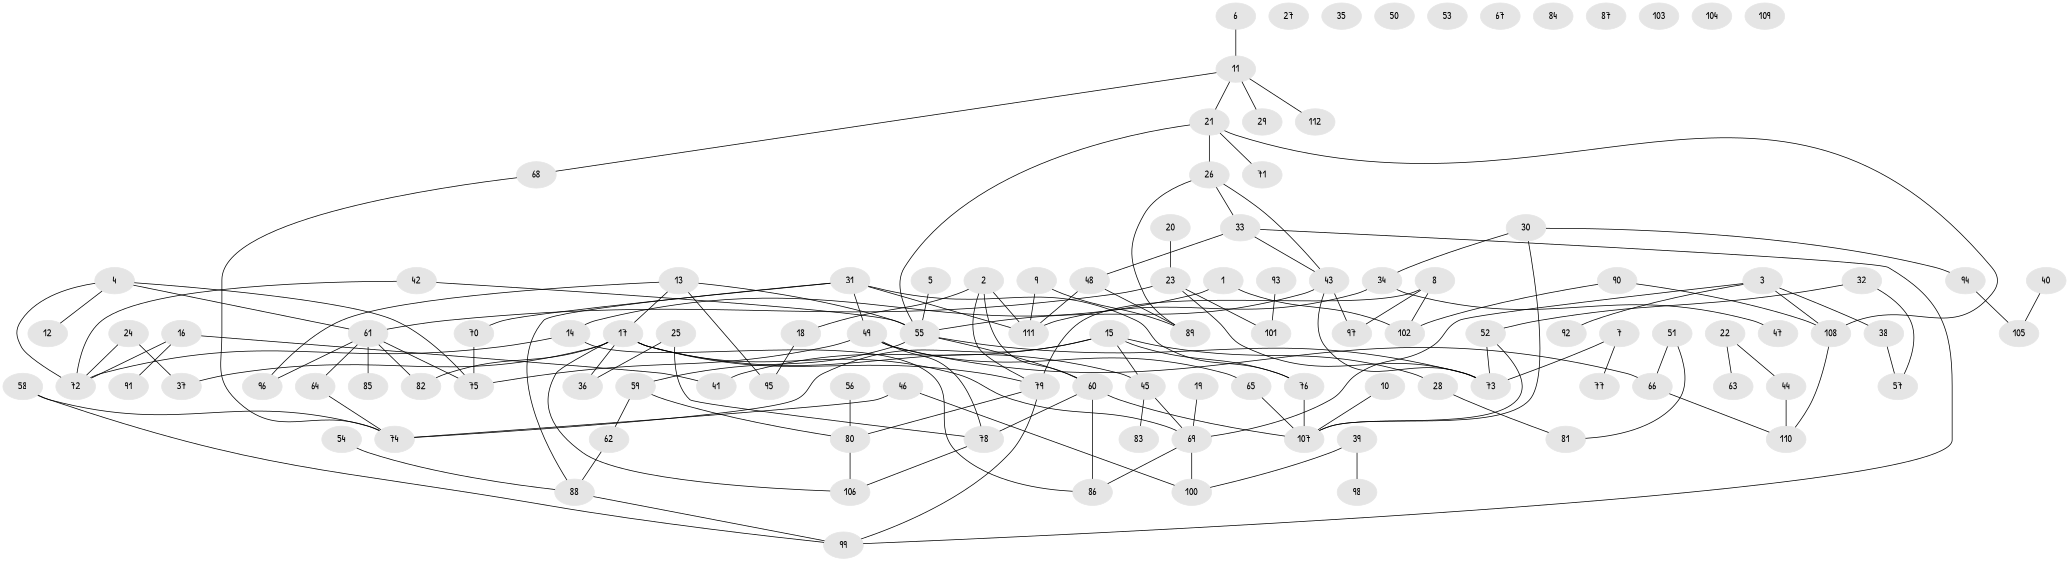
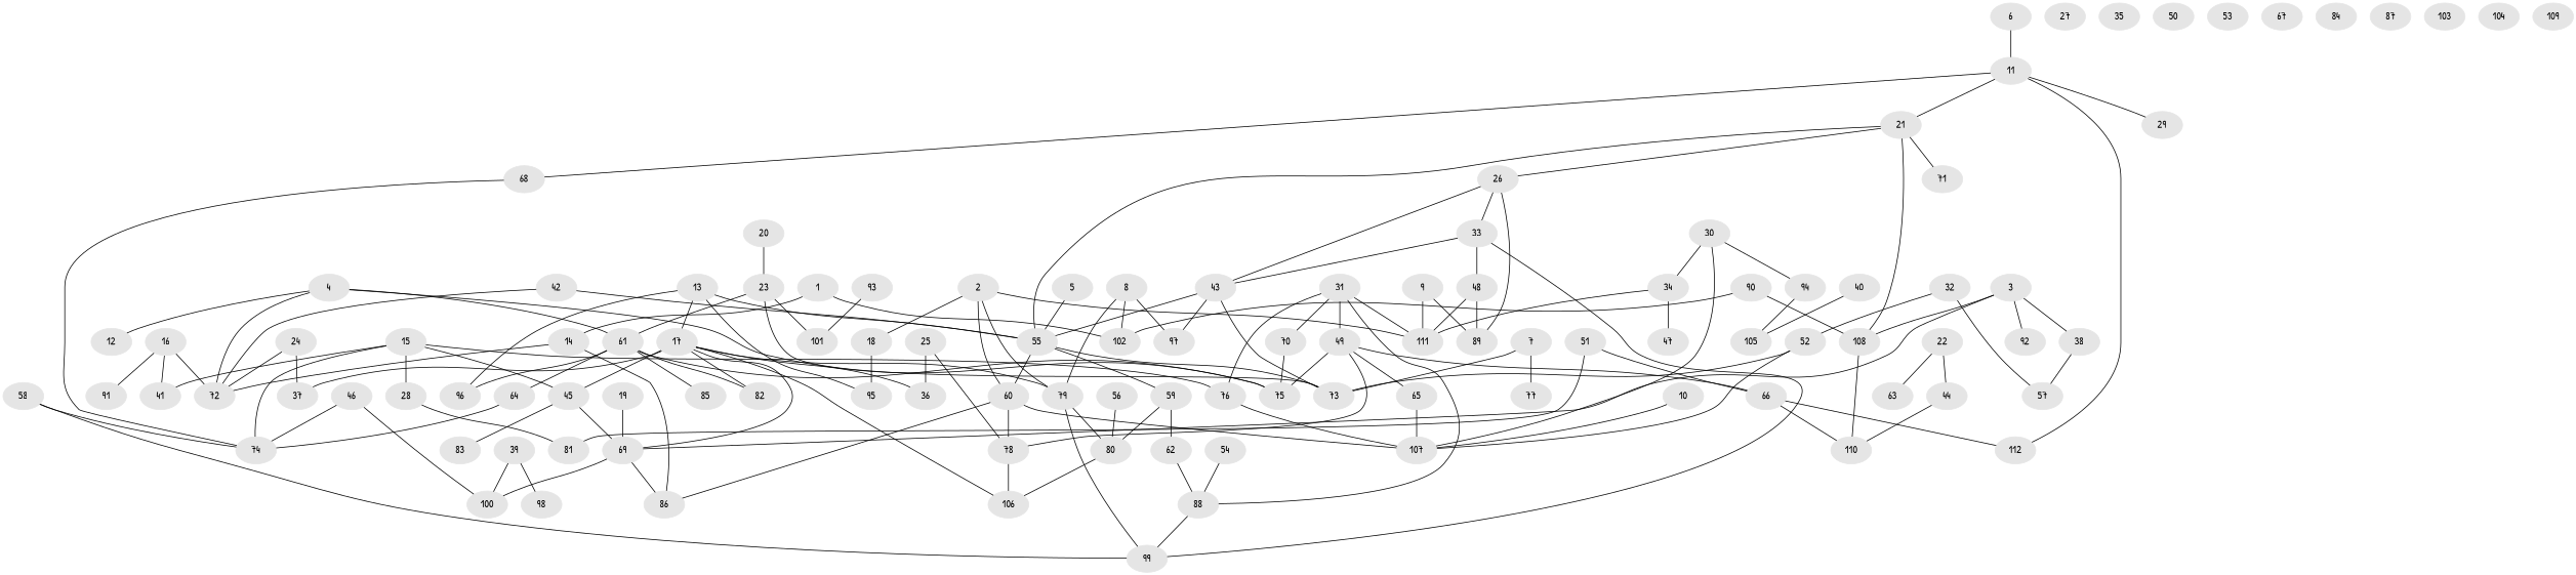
  graph {
    fontname="Patrick Hand"
    node [color=gray90 fontname="Patrick Hand" style=filled]
    edge [fontname="Patrick Hand"]
    1
    14
    102
    72
    86
    2
    18
    60
    79
    111
    95
    107
    78
    99
    80
    3
    38
    69
    92
    108
    57
    100
    110
    4
    12
    61
    75
    96
    82
    64
    85
    5
    55
    73
    59
    6
    11
    21
    29
    68
    112
    7
    77
    8
    97
    9
    89
    10
    26
    71
    74
    13
    17
    45
    36
    37
    106
    15
    28
    41
    76
    81
    83
    16
    91
    19
    20
    23
    101
    33
    43
    22
    44
    63
    24
    25
    48
    27
    30
    34
    94
    47
    105
    31
    49
    70
    88
    65
    66
    32
    52
    35
    39
    98
    40
    42
    46
    50
    51
    53
    54
    62
    56
    58
    67
    84
    87
    90
    93
    103
    104
    109
    1 -- 14
    1 -- 102
    14 -- 72
    14 -- 86
    2 -- 18
    2 -- 60
    2 -- 79
    2 -- 111
    18 -- 95
    60 -- 86
    60 -- 107
    60 -- 78
    79 -- 99
    79 -- 80
    78 -- 106
    80 -- 106
    3 -- 38
    3 -- 69
    3 -- 92
    3 -- 108
    38 -- 57
    69 -- 86
    69 -- 100
    108 -- 110
    4 -- 72
    4 -- 12
    4 -- 61
    4 -- 75
    61 -- 75
    61 -- 96
    61 -- 82
    61 -- 64
    61 -- 85
    64 -- 74
    5 -- 55
    55 -- 60
    55 -- 73
    55 -- 59
    59 -- 80
    59 -- 62
    6 -- 11
    11 -- 21
    11 -- 29
    11 -- 68
    11 -- 112
    21 -- 108
    21 -- 55
    21 -- 26
    21 -- 71
    68 -- 74
    7 -- 73
    7 -- 77
    8 -- 102
    8 -- 79
    8 -- 97
    9 -- 111
    9 -- 89
    10 -- 107
    26 -- 89
    26 -- 33
    26 -- 43
    13 -- 95
    13 -- 96
    13 -- 55
    13 -- 17
    17 -- 79
    17 -- 69
    17 -- 82
    17 -- 45
    17 -- 36
    17 -- 37
    17 -- 106
    45 -- 69
    45 -- 83
    15 -- 74
    15 -- 45
    15 -- 28
    15 -- 41
    15 -- 76
    28 -- 81
    76 -- 107
    16 -- 72
    16 -- 41
    16 -- 91
    19 -- 69
    20 -- 23
    23 -- 61
    23 -- 73
    23 -- 101
    33 -- 99
    33 -- 43
    33 -- 48
    43 -- 55
    43 -- 73
    43 -- 97
    22 -- 44
    22 -- 63
    44 -- 110
    24 -- 72
    24 -- 37
    25 -- 78
    25 -- 36
    48 -- 111
    48 -- 89
    30 -- 107
    30 -- 34
    30 -- 94
    34 -- 111
    34 -- 47
    94 -- 105
    31 -- 111
    31 -- 76
    31 -- 49
    31 -- 70
    31 -- 88
    49 -- 78
    49 -- 75
    49 -- 65
    49 -- 66
    70 -- 75
    88 -- 99
    65 -- 107
    66 -- 110
+   66 -- 112
    32 -- 57
    32 -- 52
    52 -- 107
    52 -- 73
    39 -- 100
    39 -- 98
    40 -- 105
    42 -- 72
    42 -- 55
    46 -- 100
    46 -- 74
    51 -- 81
    51 -- 66
    54 -- 88
    62 -- 88
    56 -- 80
    58 -- 99
    58 -- 74
    90 -- 102
    90 -- 108
    93 -- 101
  }
